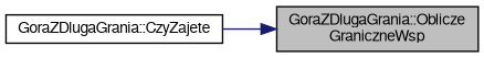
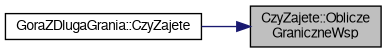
  digraph {
    rankdir=RL
    node [color=black fontname=FreeSans fontsize=10 shape=record style=filled]
-   n1 [fillcolor=grey75 fontcolor=black height=0.2 label="GoraZDlugaGrania::Oblicze\lGraniczneWsp" width=0.4]
+   n1 [fillcolor=grey75 fontcolor=black height=0.2 label="CzyZajete::Oblicze\lGraniczneWsp" width=0.4]
    n2 [fillcolor=white height=0.2 label="GoraZDlugaGrania::CzyZajete" width=0.4]
    n1 -> n2 [color=midnightblue dir=back fontname=FreeSans fontsize=10 labelfontname=FreeSans labelfontsize=10 style=solid]
  }
